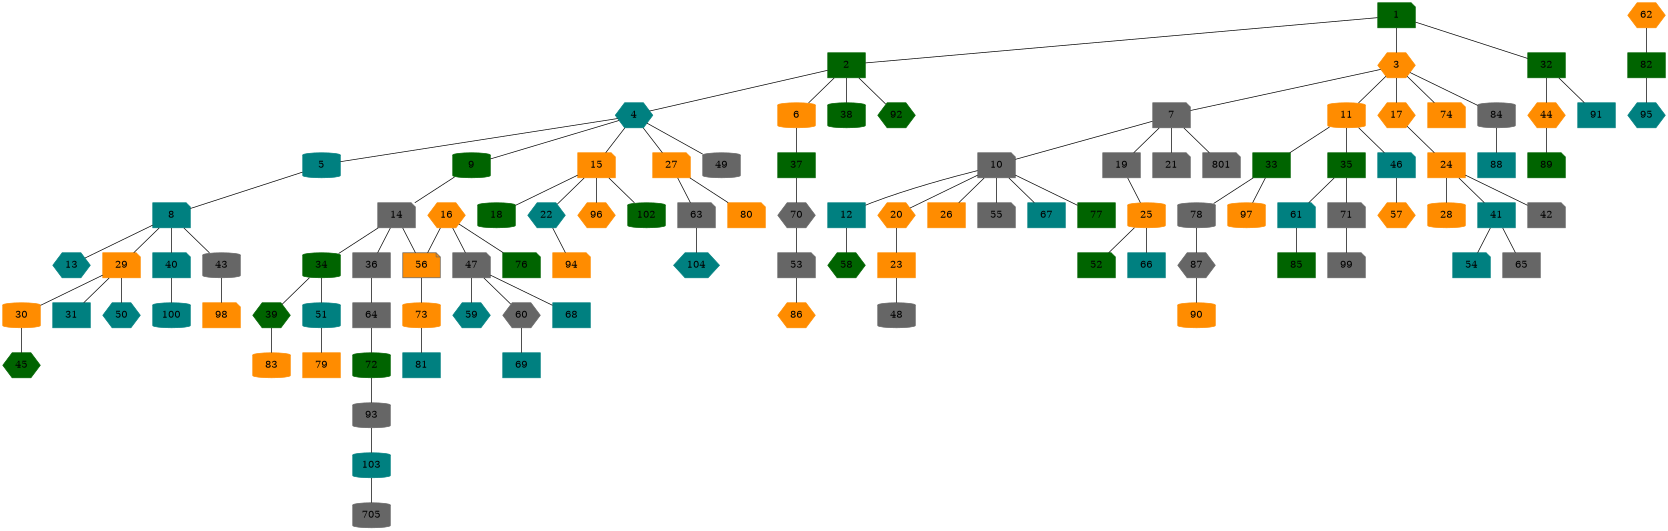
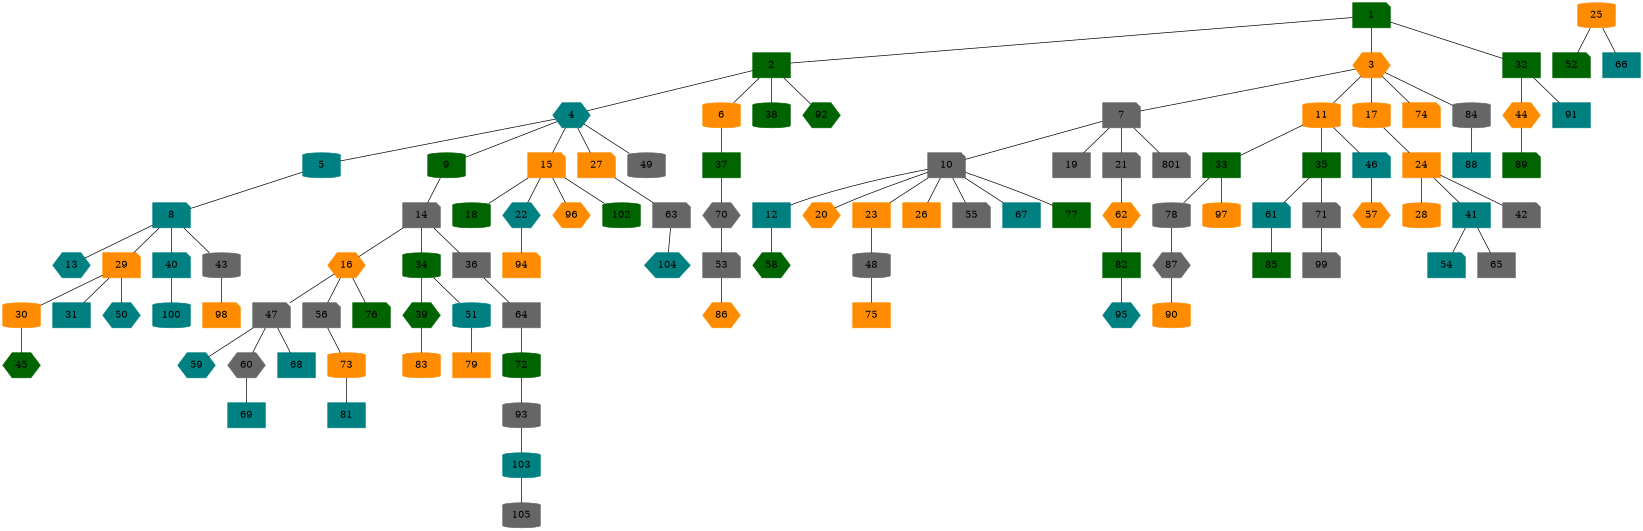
  graph {
    node [color=darkorange shape=note style=filled]
    1 [color=darkgreen]
    2 [color=darkgreen shape=box]
    3 [shape=hexagon]
    32 [color=darkgreen shape=box]
    4 [color=teal shape=hexagon]
    6 [shape=cylinder]
    38 [color=darkgreen shape=cylinder]
    92 [color=darkgreen shape=hexagon]
    7 [color=gray40]
    11 [shape=cylinder]
-   17 [shape=hexagon]
+   17 [shape=cylinder]
    74
    84 [color=gray40 shape=cylinder]
    44 [shape=hexagon]
    91 [color=teal shape=box]
    5 [color=teal shape=cylinder]
    9 [color=darkgreen shape=cylinder]
    15
    27
    49 [color=gray40 shape=cylinder]
    37 [color=darkgreen shape=box]
    10 [color=gray40]
    19 [color=gray40 shape=box]
    21 [color=gray40]
    n25 [color=gray40 label=801]
    33 [color=darkgreen shape=box]
    35 [color=darkgreen shape=box]
    46 [color=teal]
    24 [shape=box]
    88 [color=teal shape=box]
    8 [color=teal]
    14 [color=gray40]
    18 [color=darkgreen shape=cylinder]
    22 [color=teal shape=hexagon]
    96 [shape=hexagon]
    102 [color=darkgreen shape=cylinder]
    63 [color=gray40]
-   80
    13 [color=teal shape=hexagon]
    29
    40 [color=teal]
    43 [color=gray40 shape=cylinder]
    70 [color=gray40 shape=hexagon]
    53 [color=gray40]
    86 [shape=hexagon]
    12 [color=teal shape=box]
    20 [shape=hexagon]
    23 [shape=box]
    26 [shape=box]
    55 [color=gray40]
    67 [color=teal shape=box]
    77 [color=darkgreen shape=box]
    25 [shape=cylinder]
    62 [shape=hexagon]
    30 [shape=cylinder]
    31 [color=teal shape=box]
    50 [color=teal shape=hexagon]
    100 [color=teal shape=cylinder]
    98
    16 [shape=hexagon]
    34 [color=darkgreen shape=cylinder]
    36 [color=gray40 shape=box]
    58 [color=darkgreen shape=hexagon]
    48 [color=gray40 shape=cylinder]
    78 [color=gray40 shape=cylinder]
    97 [shape=cylinder]
    61 [color=teal]
    71 [color=gray40]
    57 [shape=hexagon]
    47 [color=gray40]
-   56 [color=gray40 fillcolor=darkorange]
+   56 [color=gray40]
    76 [color=darkgreen]
    39 [color=darkgreen shape=hexagon]
    51 [color=teal shape=cylinder]
    64 [color=gray40 shape=box]
    94
    59 [color=teal shape=hexagon]
    60 [color=gray40 shape=hexagon]
    68 [color=teal shape=box]
    73 [shape=cylinder]
    28 [shape=cylinder]
    41 [color=teal shape=box]
    42 [color=gray40]
    52 [color=darkgreen]
    66 [color=teal shape=box]
    82 [color=darkgreen shape=box]
+   75 [shape=box]
    54 [color=teal]
    65 [color=gray40 shape=box]
    104 [color=teal shape=hexagon]
    45 [color=darkgreen shape=hexagon]
    89 [color=darkgreen]
    87 [color=gray40 shape=hexagon]
    83 [shape=cylinder]
    79 [shape=box]
    85 [color=darkgreen shape=box]
    99 [color=gray40]
    72 [color=darkgreen shape=cylinder]
    69 [color=teal shape=box]
    81 [color=teal shape=box]
    95 [color=teal shape=hexagon]
    93 [color=gray40 shape=cylinder]
    103 [color=teal shape=cylinder]
    90 [shape=cylinder]
-   105 [color=gray40 shape=cylinder label=705]
+   105 [color=gray40 shape=cylinder]
    1 -- 2
    1 -- 3
    1 -- 32
    2 -- 4
    2 -- 6
    2 -- 38
    2 -- 92
    3 -- 7
    3 -- 11
    3 -- 17
    3 -- 74
    3 -- 84
    32 -- 44
    32 -- 91
    4 -- 5
    4 -- 9
    4 -- 15
    4 -- 27
    4 -- 49
    6 -- 37
    7 -- 10
    7 -- 19
    7 -- 21
    7 -- n25
    11 -- 33
    11 -- 35
    11 -- 46
    17 -- 24
    84 -- 88
    44 -- 89
    5 -- 8
    9 -- 14
    15 -- 18
    15 -- 22
    15 -- 96
    15 -- 102
    27 -- 63
-   27 -- 80
    37 -- 70
    10 -- 12
    10 -- 20
-   20 -- 23
+   10 -- 23
    10 -- 26
    10 -- 55
    10 -- 67
    10 -- 77
-   19 -- 25
+   21 -- 62
    33 -- 78
    33 -- 97
    35 -- 61
    35 -- 71
    46 -- 57
    24 -- 28
    24 -- 41
    24 -- 42
    8 -- 13
    8 -- 29
    8 -- 40
    8 -- 43
-   14 -- 56
+   14 -- 16
    14 -- 34
    14 -- 36
    22 -- 94
    63 -- 104
    29 -- 30
    29 -- 31
    29 -- 50
    40 -- 100
    43 -- 98
    70 -- 53
    53 -- 86
    12 -- 58
    23 -- 48
    25 -- 52
    25 -- 66
    62 -- 82
    30 -- 45
    16 -- 47
    16 -- 56
    16 -- 76
    34 -- 39
    34 -- 51
    36 -- 64
+   48 -- 75
    78 -- 87
    61 -- 85
    71 -- 99
    47 -- 59
    47 -- 60
    47 -- 68
    56 -- 73
    39 -- 83
    51 -- 79
    64 -- 72
    60 -- 69
    73 -- 81
    41 -- 54
    41 -- 65
    82 -- 95
    87 -- 90
    72 -- 93
    93 -- 103
    103 -- 105
  }
